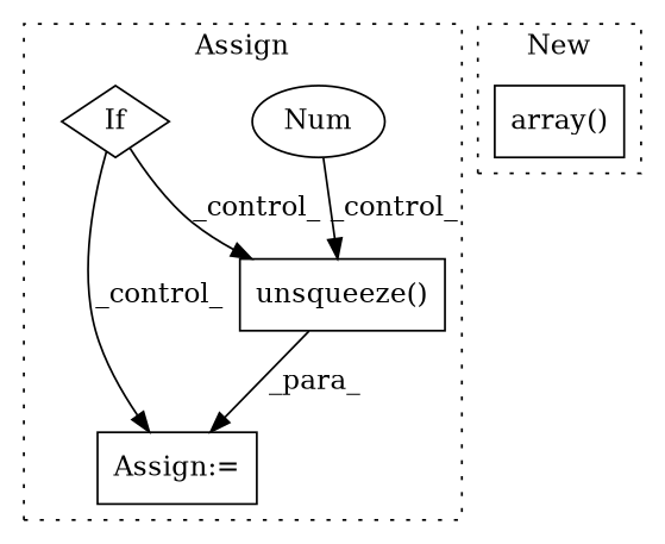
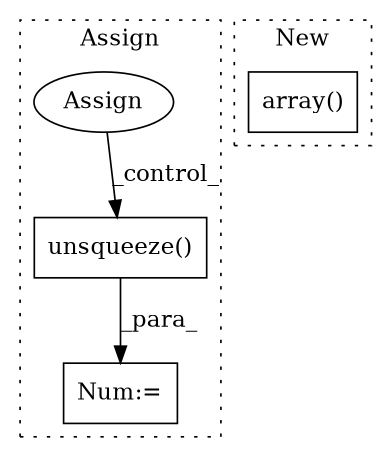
  digraph {
    node [a=75 l=3 shape=box]
    n1 [l="12,1" label="unsqueeze()" s="894,907"]
-   n2 [a=76 l=1 label=Num s=906 shape=ellipse]
-   n3 [a=96 label=If s=861 shape=diamond]
-   n4 [a=68 label="Assign:=" s=891]
+   n2 [a=76 l=1 label=Assign s=906 shape=ellipse]
+   n4 [a=68 label="Num:=" s=891]
    n5 [l="9,1" label="array()" s="2081,2092"]
    subgraph cluster_1 {
      label=Assign
      style=dotted
      n1
      n2
-     n3
      n4
    }
    subgraph cluster_2 {
      label=New
      style=dotted
      n5
    }
    n1 -> n4 [label=_para_]
    n2 -> n1 [label=_control_]
-   n3 -> n1 [label=_control_]
-   n3 -> n4 [label=_control_]
  }
